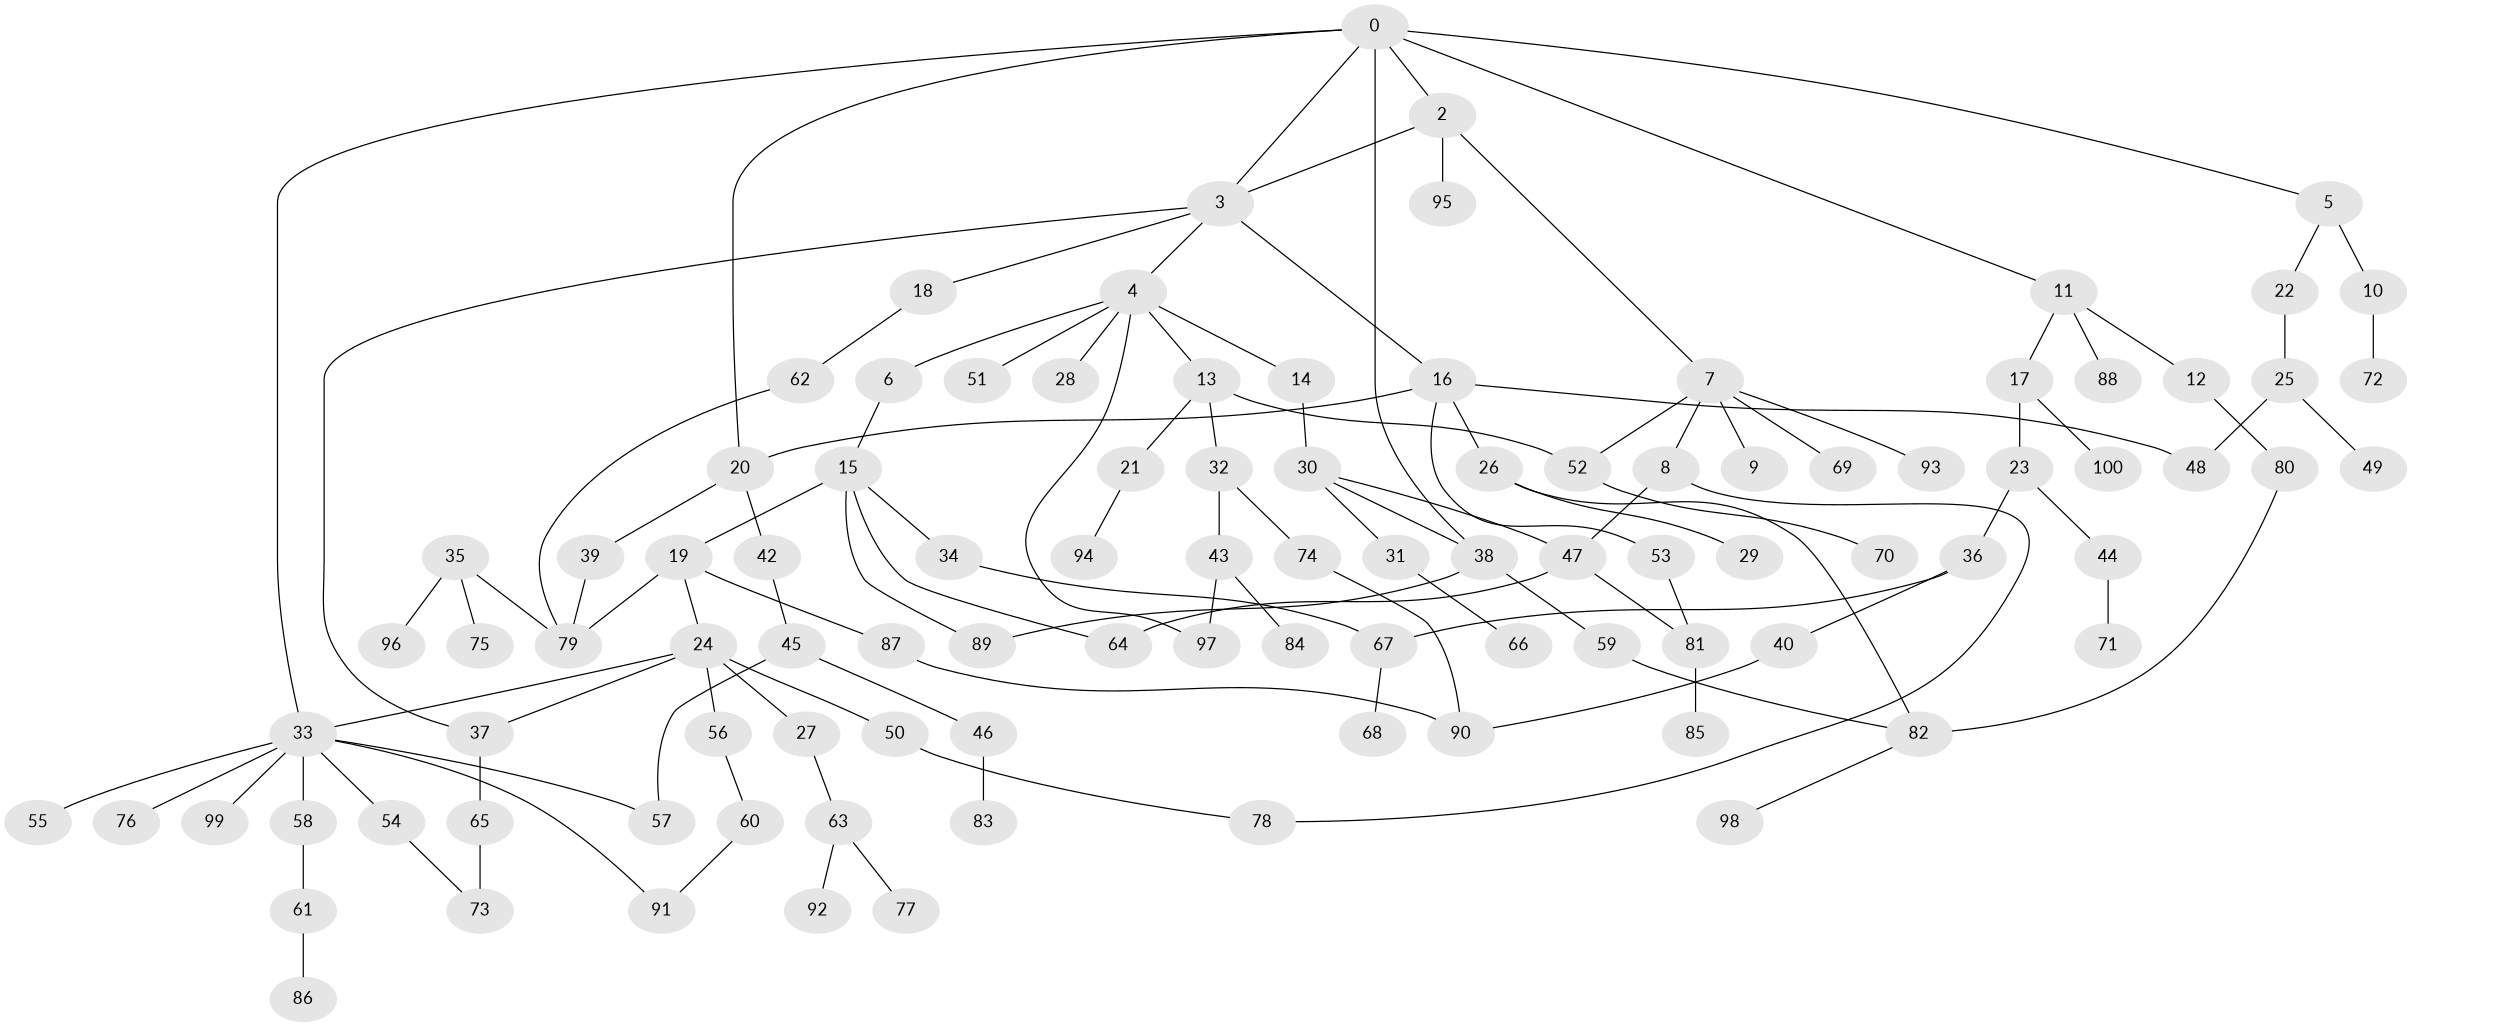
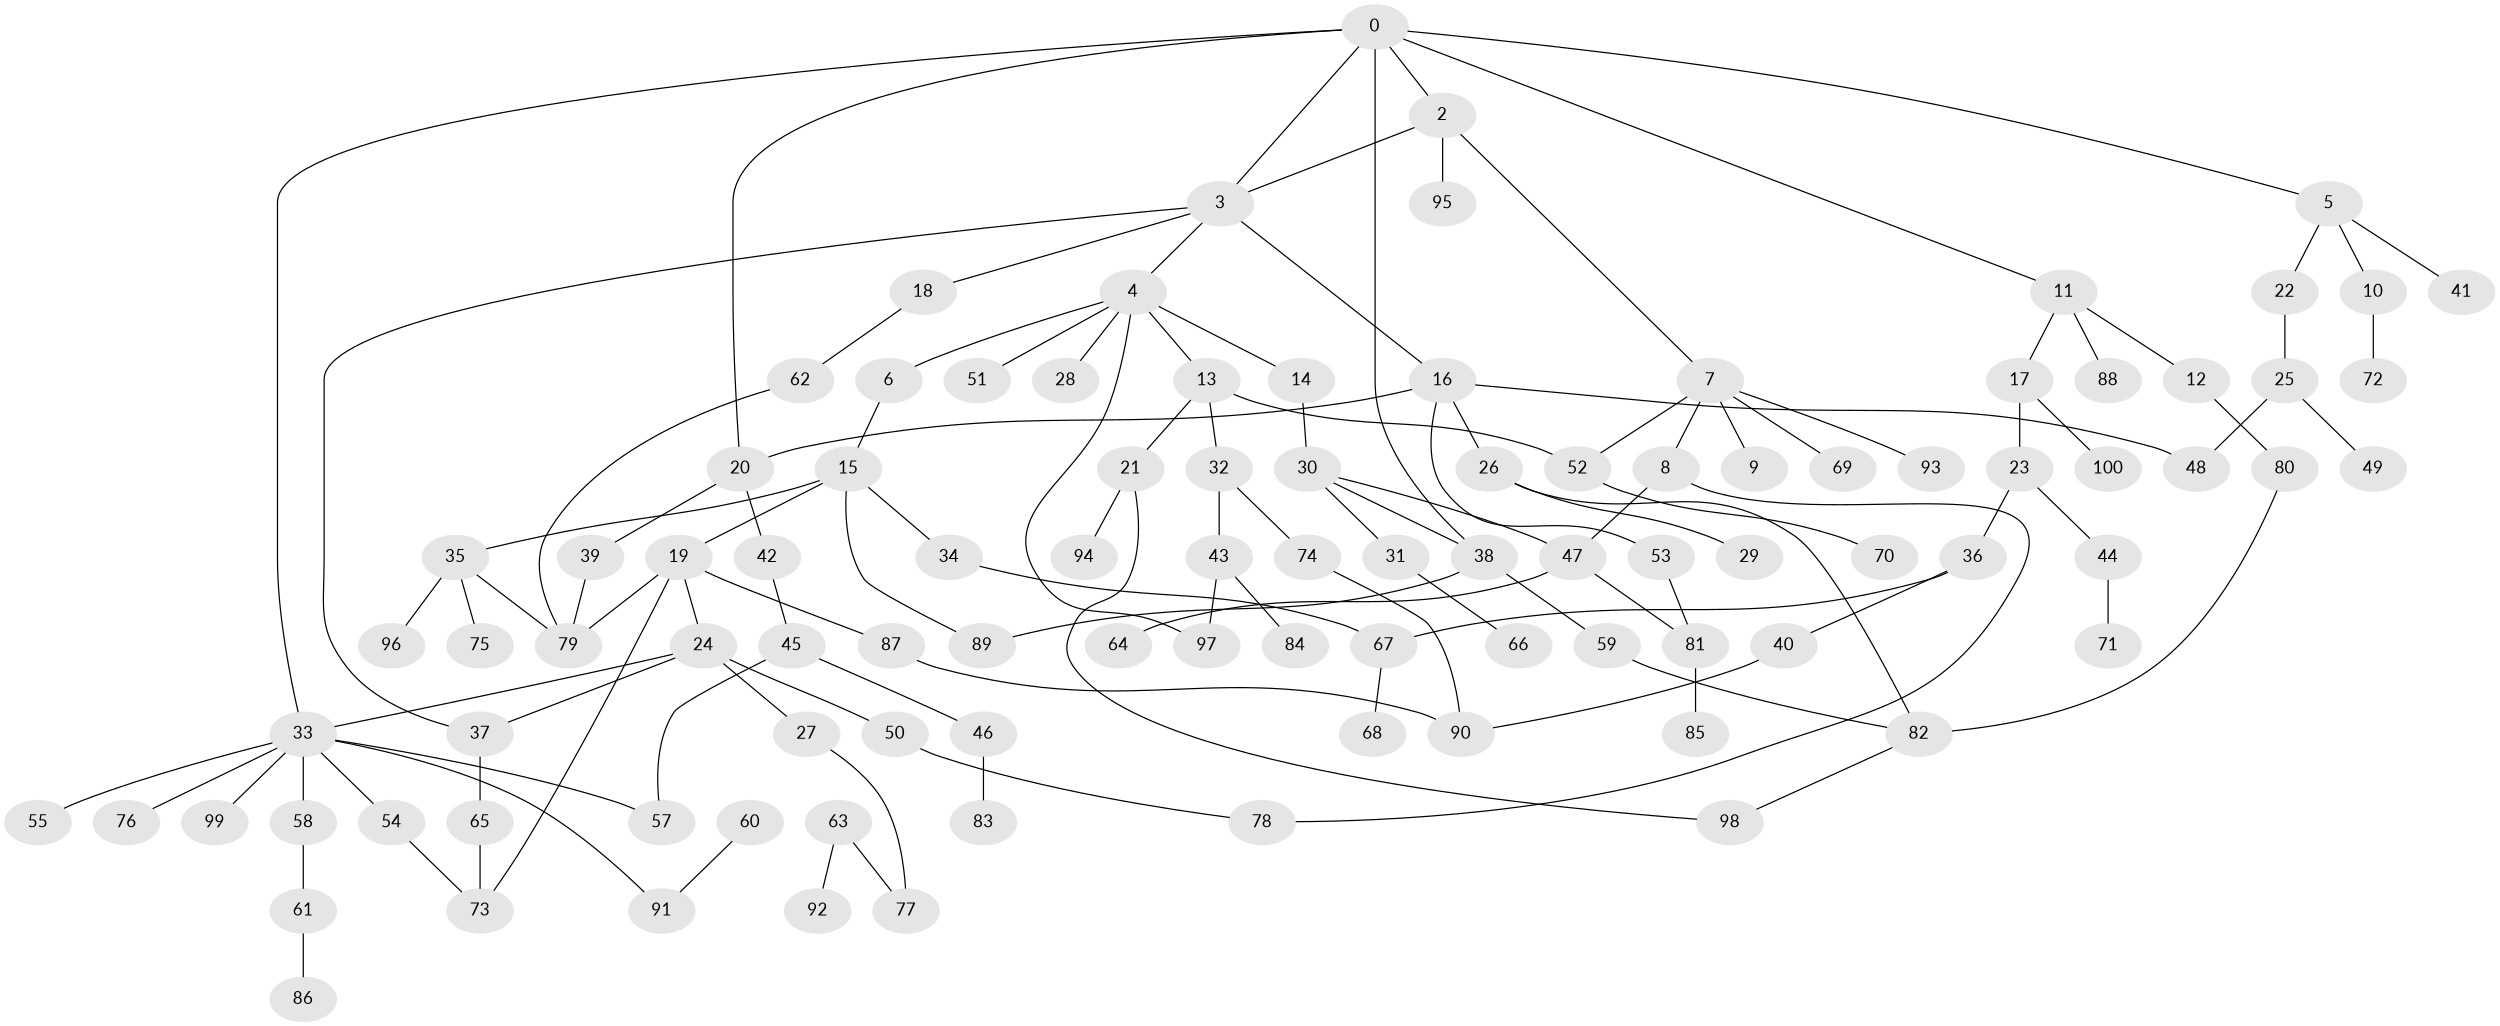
  graph {
    fontname=Lato
    node [color=gray90 fontname=Lato style=filled]
    edge [fontname=Lato]
    n1 [label=0]
    2
    3
    5
    11
    20
    33
    38
    7
    95
    4
    16
    18
    37
    10
    22
+   41
    12
    17
    88
    39
    42
    54
    55
    57
    58
    76
    91
    99
    89
    59
    8
    9
    52
    69
    93
    6
    13
    14
    28
    51
    97
    26
    48
    53
    62
    65
    15
    21
    32
    30
    72
    25
    19
    34
    35
    47
    78
    70
    64
    81
    80
    23
    100
    82
    94
    98
    43
    74
    31
    24
    73
    79
    87
    67
    75
    96
    29
    36
    44
    27
    50
-   56
    90
    45
    49
    40
    71
    63
    60
    77
    92
    66
    84
    61
    68
    46
    83
    85
    86
    n1 -- 2
    n1 -- 3
    n1 -- 5
    n1 -- 11
    n1 -- 20
    n1 -- 33
    n1 -- 38
    2 -- 3
    2 -- 7
    2 -- 95
    3 -- 4
    3 -- 16
    3 -- 18
    3 -- 37
    5 -- 10
    5 -- 22
+   5 -- 41
    11 -- 12
    11 -- 17
    11 -- 88
    20 -- 39
    20 -- 42
    33 -- 54
    33 -- 55
    33 -- 57
    33 -- 58
    33 -- 76
    33 -- 91
    33 -- 99
    38 -- 89
    38 -- 59
    7 -- 8
    7 -- 9
    7 -- 52
    7 -- 69
    7 -- 93
    4 -- 6
    4 -- 13
    4 -- 14
    4 -- 28
    4 -- 51
    4 -- 97
    16 -- 20
    16 -- 26
    16 -- 48
    16 -- 53
    18 -- 62
    37 -- 65
    10 -- 72
    22 -- 25
    12 -- 80
    17 -- 23
    17 -- 100
    39 -- 79
    42 -- 45
    54 -- 73
    58 -- 61
    59 -- 82
    8 -- 47
    8 -- 78
    52 -- 70
    6 -- 15
    13 -- 52
    13 -- 21
    13 -- 32
    14 -- 30
    26 -- 82
    26 -- 29
    53 -- 81
    62 -- 79
    65 -- 73
    15 -- 89
    15 -- 19
    15 -- 34
-   15 -- 64
+   15 -- 35
    21 -- 94
+   21 -- 98
    32 -- 43
    32 -- 74
    30 -- 38
    30 -- 47
    30 -- 31
    25 -- 48
    25 -- 49
    19 -- 24
+   19 -- 73
    19 -- 79
    19 -- 87
    34 -- 67
    35 -- 79
    35 -- 75
    35 -- 96
    47 -- 64
    47 -- 81
    81 -- 85
    80 -- 82
    23 -- 36
    23 -- 44
    82 -- 98
    43 -- 97
    43 -- 84
    74 -- 90
    31 -- 66
    24 -- 33
    24 -- 37
    24 -- 27
    24 -- 50
-   24 -- 56
    87 -- 90
    67 -- 68
    36 -- 67
    36 -- 40
    44 -- 71
-   27 -- 63
+   27 -- 77
    50 -- 78
-   56 -- 60
    45 -- 57
    45 -- 46
    40 -- 90
    63 -- 77
    63 -- 92
    60 -- 91
    61 -- 86
    46 -- 83
  }
